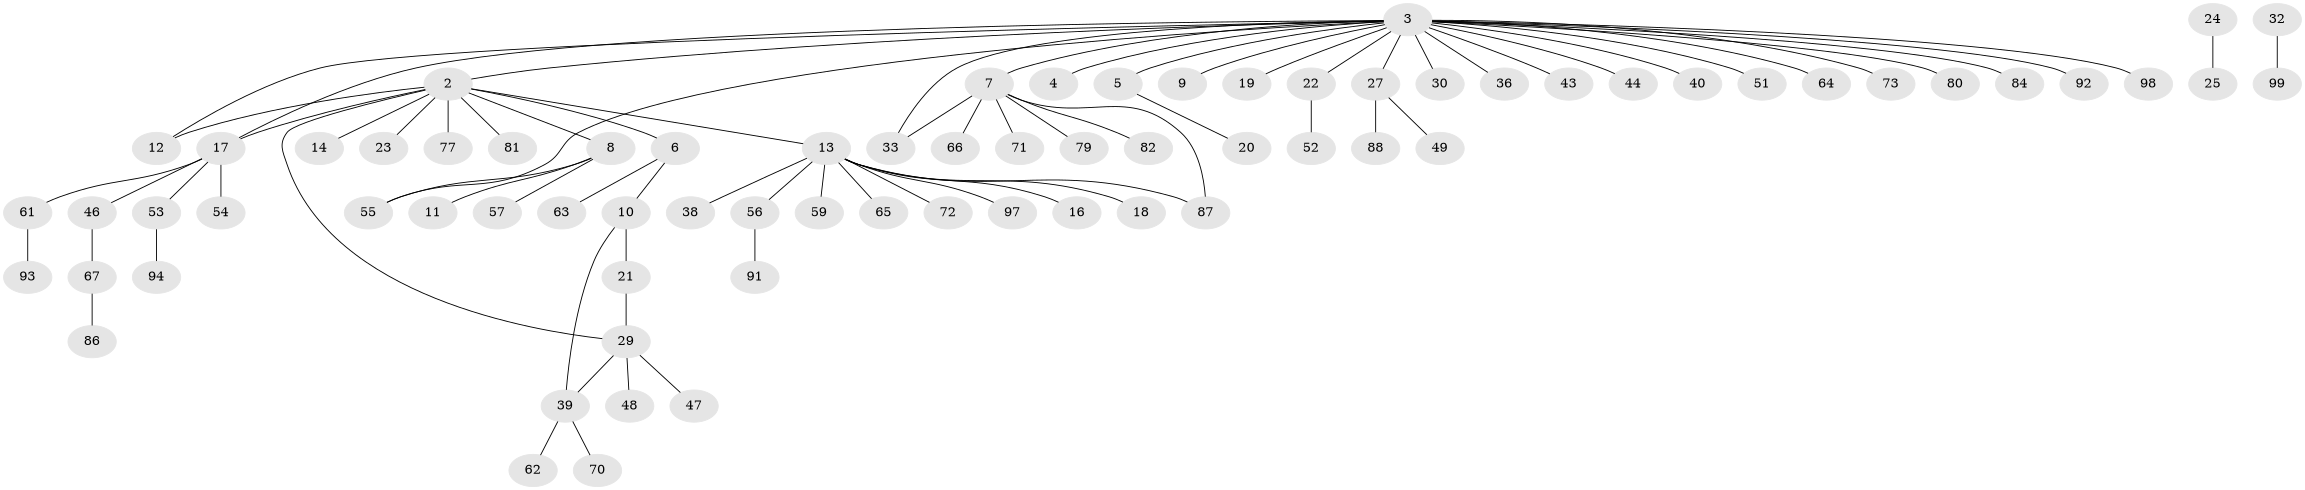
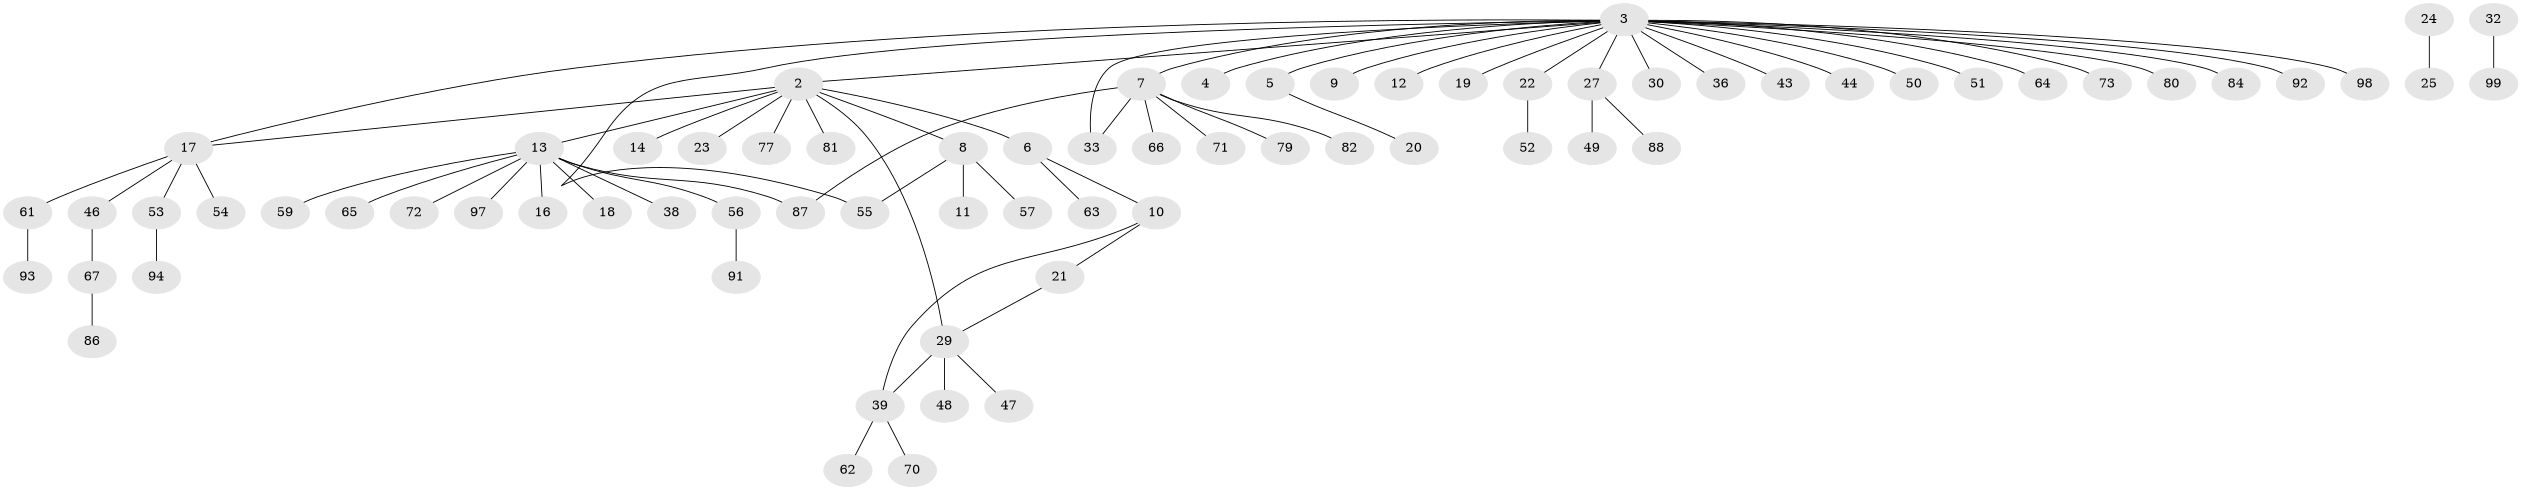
  graph {
    node [color=gray90 style=filled]
    n1 [label=3 super="+34"]
    2 [super="+3"]
    4 [super="+45"]
    5 [super="+89"]
    7 [super="+58"]
    9
    12 [super="+78"]
    17 [super="+26"]
    19
    22 [super="+68"]
    27 [super="+31"]
    30 [super="+41"]
    33 [super="+74"]
    36
    43
    44 [super="+76"]
-   50 [label=40]
+   50
    51
    55
    64
    73
    80
    84 [super="+95"]
    92
    98
    6
    8 [super="+28"]
    13 [super="+15"]
    14
    23
    29 [super="+90"]
    77
    81
    20
    66
    71
    79
    82
    87
    46
    53 [super="+85"]
    54
    61
    52
    49
    88
    10 [super="+40"]
    63 [super="+75"]
    11
    57 [super="+83"]
    16 [super="+42"]
    18
    38
    56
    59
    65
    72 [super="+100"]
    97
    39 [super="+60"]
    47
    48
    21 [super="+37"]
    24
    25
    32
    99
    62
    70
    91
    67 [super="+69"]
    94
    93 [super="+96"]
    86
    n1 -- 2
    n1 -- 4
    n1 -- 5
    n1 -- 7
    n1 -- 9
    n1 -- 12
    n1 -- 17
    n1 -- 19
    n1 -- 22
    n1 -- 27
    n1 -- 30
    n1 -- 33
    n1 -- 36
    n1 -- 43
    n1 -- 44
    n1 -- 50
    n1 -- 51
    n1 -- 55
    n1 -- 64
    n1 -- 73
    n1 -- 80
    n1 -- 84
    n1 -- 92
    n1 -- 98
-   2 -- 12
    2 -- 17
    2 -- 6
    2 -- 8
    2 -- 13
    2 -- 14
    2 -- 23
    2 -- 29
    2 -- 77
    2 -- 81
    5 -- 20
    7 -- 33
    7 -- 66
    7 -- 71
    7 -- 79
    7 -- 82
    7 -- 87
    17 -- 46
    17 -- 53
    17 -- 54
    17 -- 61
    22 -- 52
    27 -- 49
    27 -- 88
    6 -- 10
    6 -- 63
    8 -- 55
    8 -- 11
    8 -- 57
    13 -- 87
    13 -- 16 [weight=2]
    13 -- 18
    13 -- 38
    13 -- 56
    13 -- 59
    13 -- 65
    13 -- 72
    13 -- 97
    29 -- 39
    29 -- 47
    29 -- 48
    46 -- 67
    53 -- 94
    61 -- 93
    10 -- 39
    10 -- 21
    56 -- 91
    39 -- 62
    39 -- 70
    21 -- 29
    24 -- 25
    32 -- 99
    67 -- 86
  }
